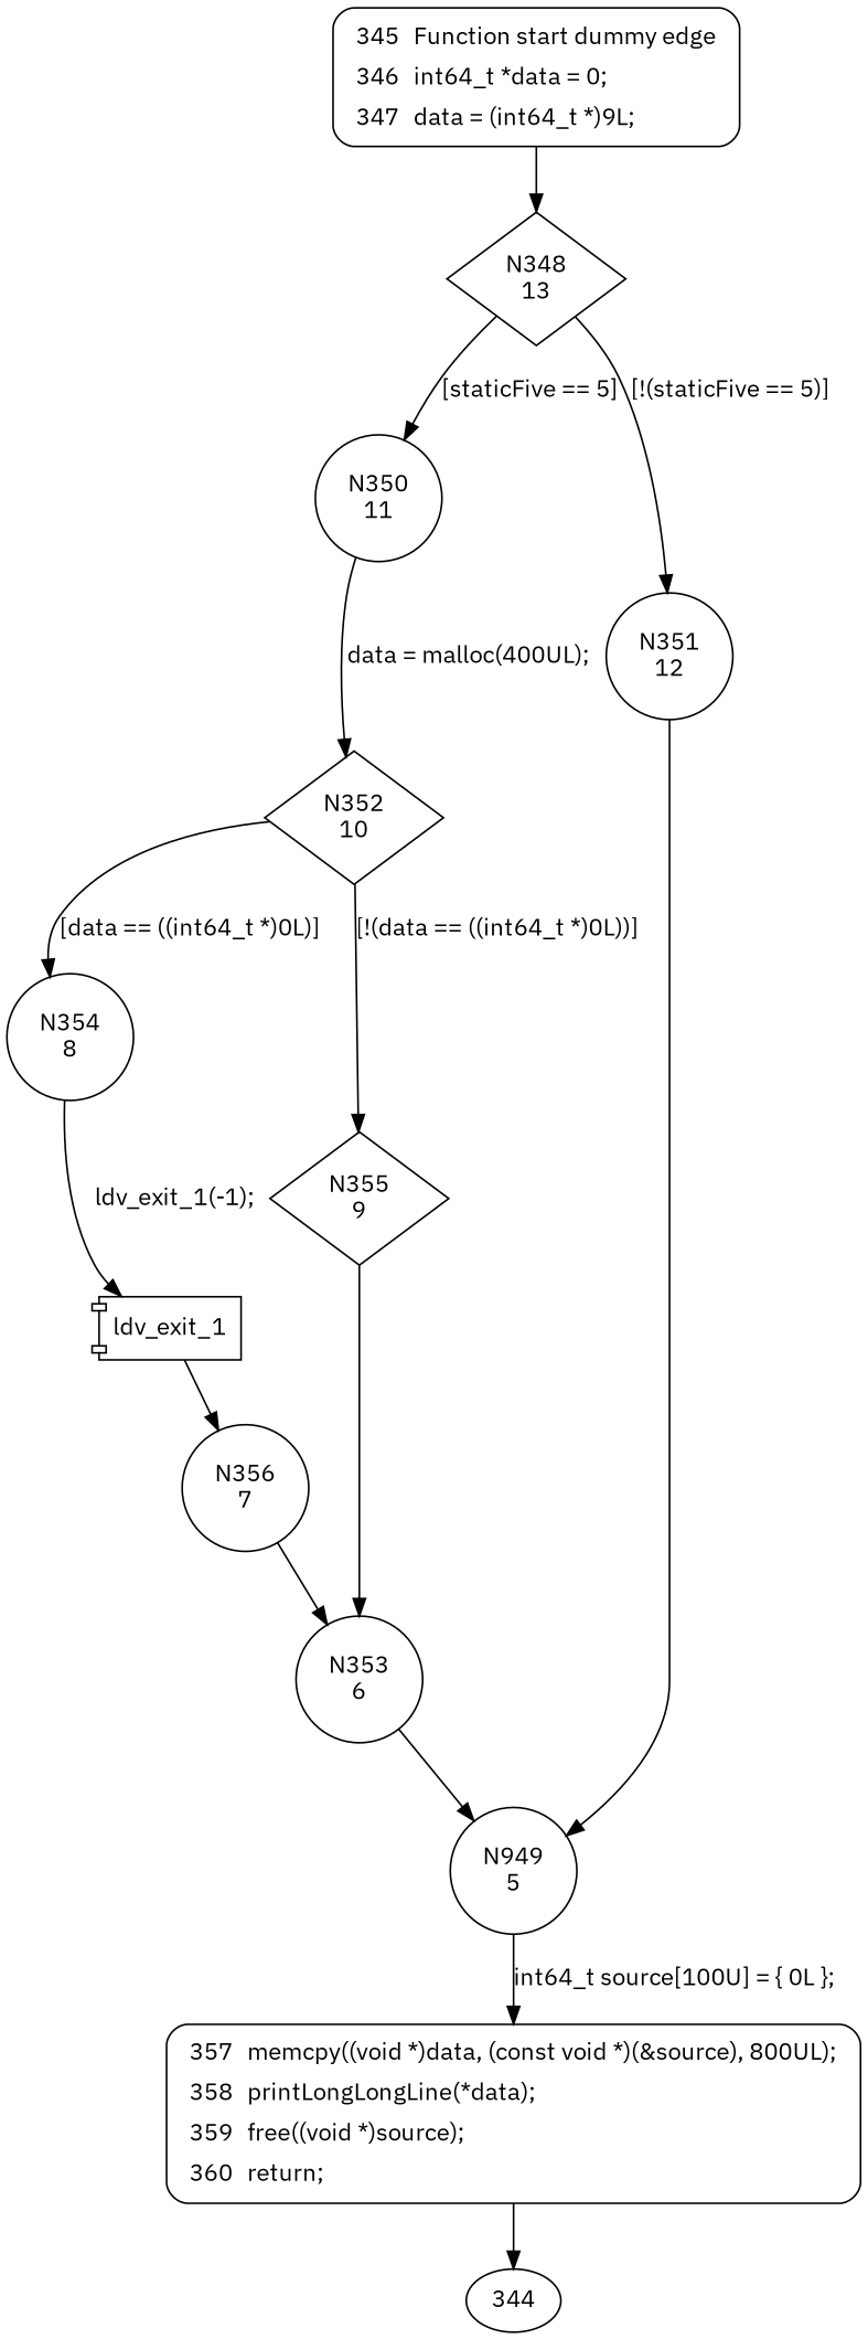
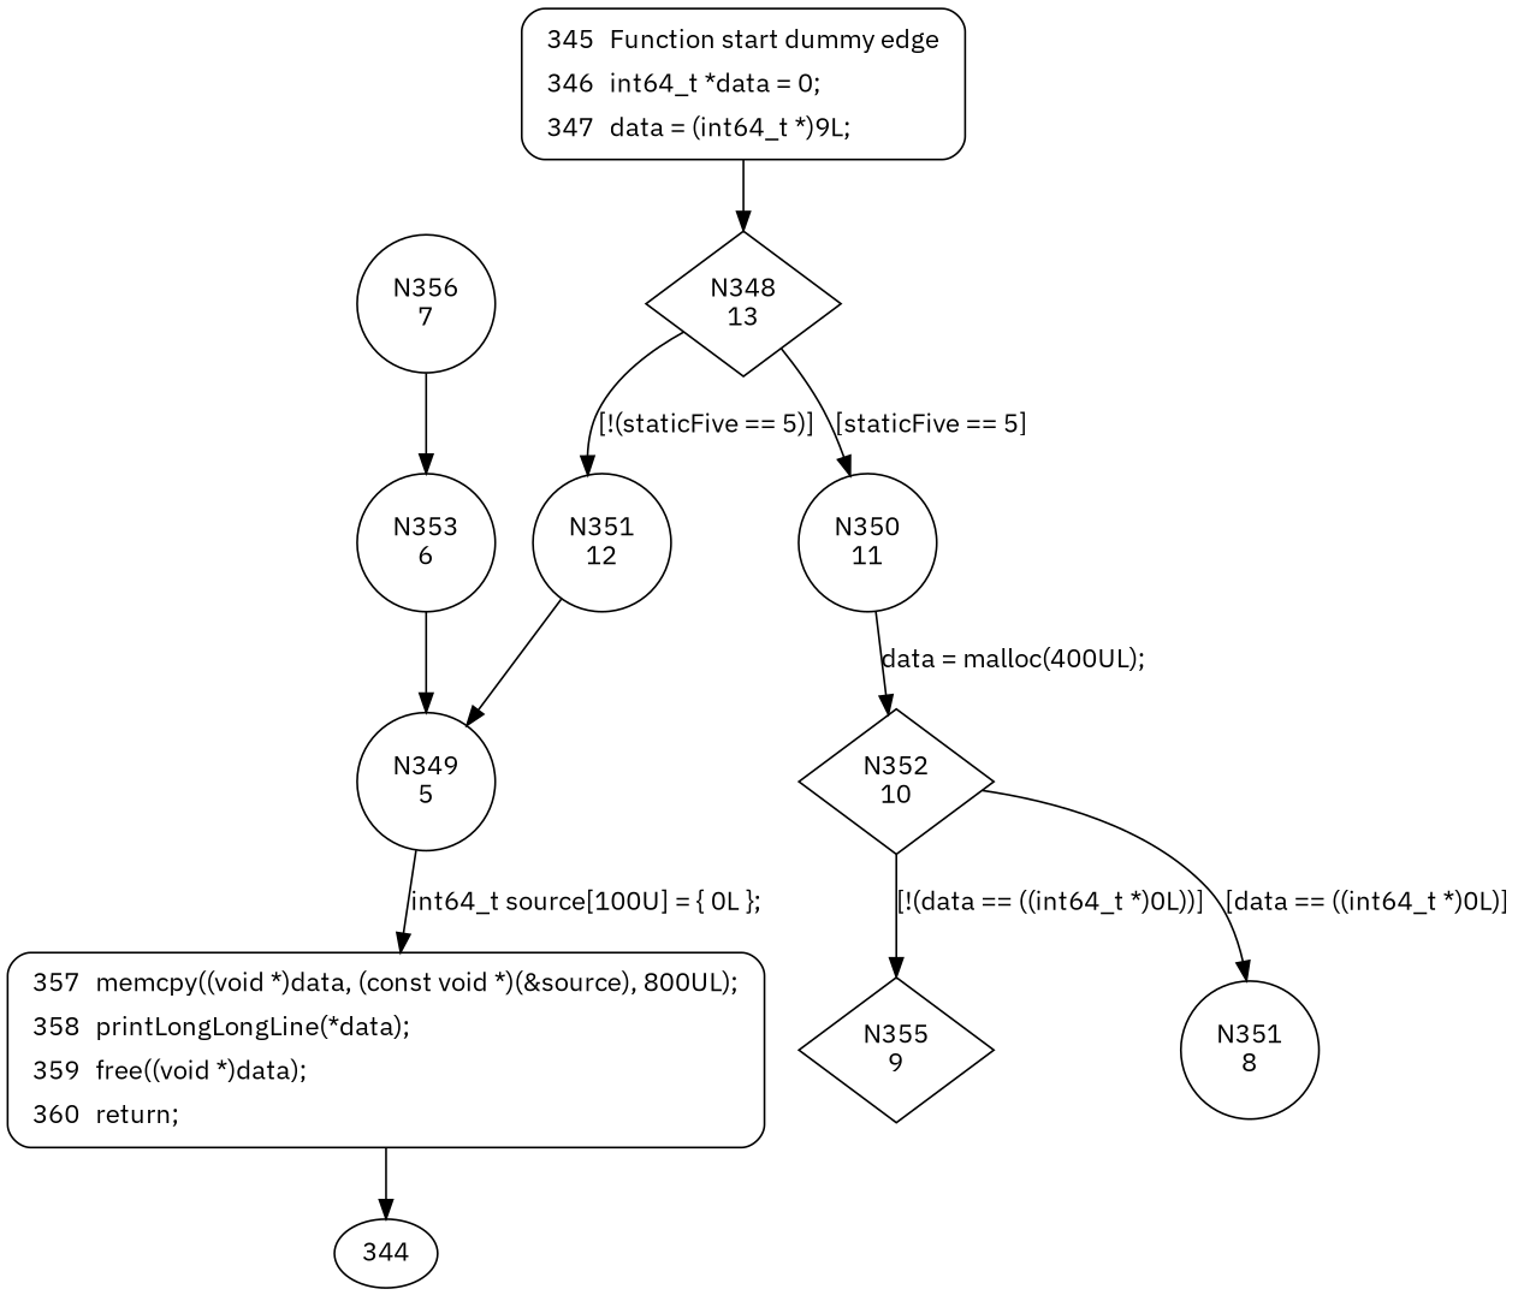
  digraph {
    fontname="IBM Plex Sans"
    node [fontname="IBM Plex Sans" shape=circle]
    edge [fontname="IBM Plex Sans"]
    n1 [label="N348\n13" shape=diamond]
    n2 [label="N350\n11"]
    n3 [label="N351\n12"]
    n4 [label="N352\n10" shape=diamond]
-   n5 [label="N949\n5"]
-   n6 [label="N354\n8"]
+   n5 [label="N349\n5"]
+   n6 [label="N351\n8"]
    n7 [label="N355\n9" shape=diamond]
-   n8 [fillcolor=white label=<<table border="0" cellborder="0" cellpadding="3" bgcolor="white"><tr><td align="right">357</td><td align="left">memcpy((void *)data, (const void *)(&amp;source), 800UL);</td></tr><tr><td align="right">358</td><td align="left">printLongLongLine(*data);</td></tr><tr><td align="right">359</td><td align="left">free((void *)source);</td></tr><tr><td align="right">360</td><td align="left">return;</td></tr></table>> penwidth=1 shape=Mrecord style="filled,bold"]
+   n8 [fillcolor=white label=<<table border="0" cellborder="0" cellpadding="3" bgcolor="white"><tr><td align="right">357</td><td align="left">memcpy((void *)data, (const void *)(&amp;source), 800UL);</td></tr><tr><td align="right">358</td><td align="left">printLongLongLine(*data);</td></tr><tr><td align="right">359</td><td align="left">free((void *)data);</td></tr><tr><td align="right">360</td><td align="left">return;</td></tr></table>> penwidth=1 shape=Mrecord style="filled,bold"]
    344 [shape=""]
-   n10 [label=ldv_exit_1 shape=component]
    n11 [label="N353\n6"]
    n12 [label="N356\n7"]
    n13 [fillcolor=white label=<<table border="0" cellborder="0" cellpadding="3" bgcolor="white"><tr><td align="right">345</td><td align="left">Function start dummy edge</td></tr><tr><td align="right">346</td><td align="left">int64_t *data = 0;</td></tr><tr><td align="right">347</td><td align="left">data = (int64_t *)9L;</td></tr></table>> penwidth=1 shape=Mrecord style="filled,bold"]
    n1 -> n2 [label="[staticFive == 5]"]
    n1 -> n3 [label="[!(staticFive == 5)]"]
    n2 -> n4 [label="data = malloc(400UL);"]
    n3 -> n5
    n4 -> n6 [label="[data == ((int64_t *)0L)]"]
    n4 -> n7 [label="[!(data == ((int64_t *)0L))]"]
    n5 -> n8 [label="int64_t source[100U] = { 0L };"]
-   n6 -> n10 [label="ldv_exit_1(-1);"]
-   n7 -> n11
    n8 -> 344
-   n10 -> n12
    n11 -> n5
    n12 -> n11
    n13 -> n1
  }
